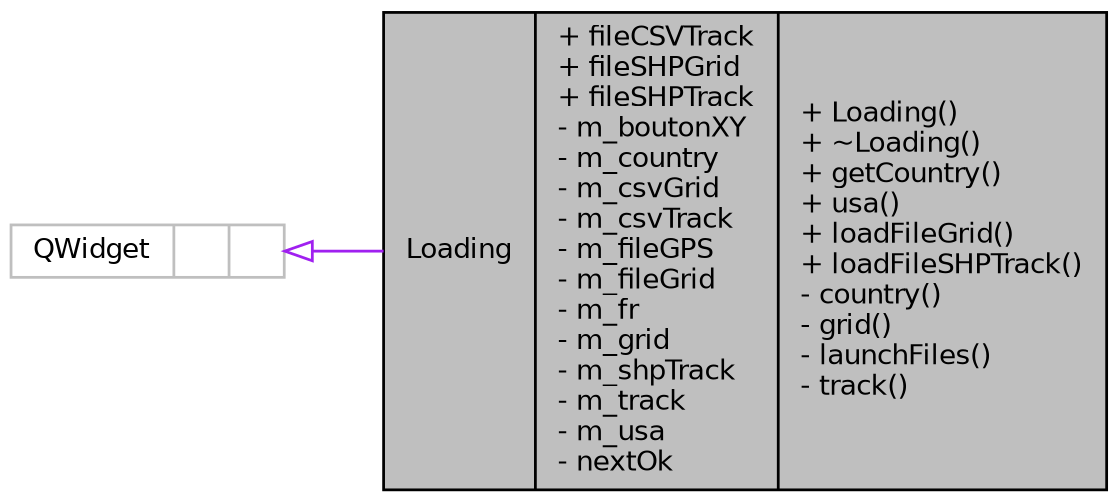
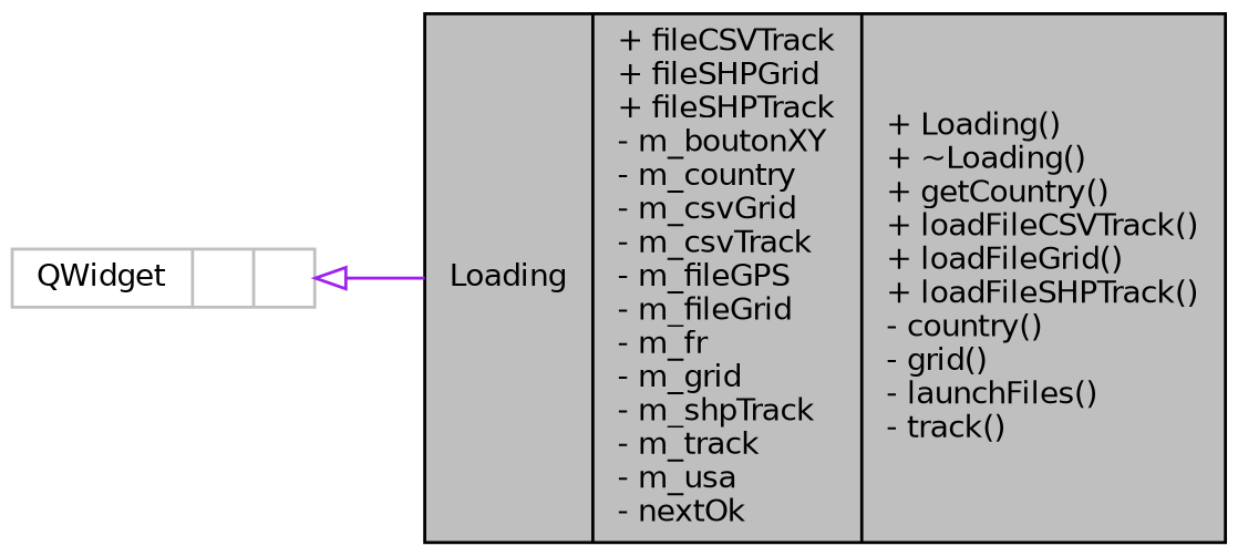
  digraph {
    rankdir=LR
    node [fontname=Helvetica fontsize=10 shape=record]
-   n1 [color=black fillcolor=grey75 fontcolor=black height=0.2 label="{Loading\n|+ fileCSVTrack\l+ fileSHPGrid\l+ fileSHPTrack\l- m_boutonXY\l- m_country\l- m_csvGrid\l- m_csvTrack\l- m_fileGPS\l- m_fileGrid\l- m_fr\l- m_grid\l- m_shpTrack\l- m_track\l- m_usa\l- nextOk\l|+ Loading()\l+ ~Loading()\l+ getCountry()\l+ usa()\l+ loadFileGrid()\l+ loadFileSHPTrack()\l- country()\l- grid()\l- launchFiles()\l- track()\l}" style=filled width=0.4]
+   n1 [color=black fillcolor=grey75 fontcolor=black height=0.2 label="{Loading\n|+ fileCSVTrack\l+ fileSHPGrid\l+ fileSHPTrack\l- m_boutonXY\l- m_country\l- m_csvGrid\l- m_csvTrack\l- m_fileGPS\l- m_fileGrid\l- m_fr\l- m_grid\l- m_shpTrack\l- m_track\l- m_usa\l- nextOk\l|+ Loading()\l+ ~Loading()\l+ getCountry()\l+ loadFileCSVTrack()\l+ loadFileGrid()\l+ loadFileSHPTrack()\l- country()\l- grid()\l- launchFiles()\l- track()\l}" style=filled width=0.4]
    n2 [color=grey75 height=0.2 label="{QWidget\n||}" width=0.4]
    n2 -> n1 [arrowtail=onormal color=purple dir=back fontname=Helvetica fontsize=10 labelfontname=Helvetica labelfontsize=10 style=solid]
  }
